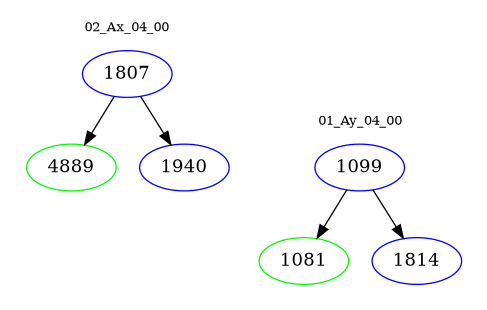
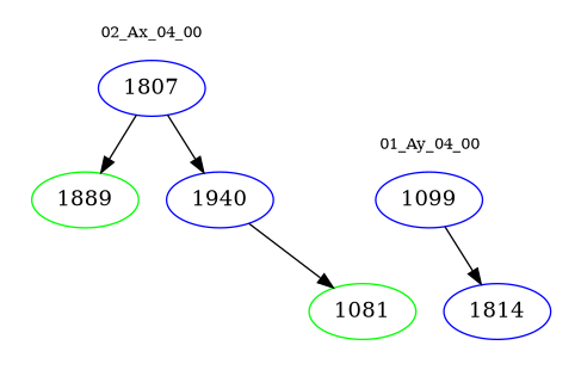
  digraph {
    node [color=blue]
    edge [color=black]
    n1 [label=1807]
-   n2 [color=green label=4889]
+   n2 [color=green label=1889]
    n3 [label=1940]
    n4 [label=1099]
    n5 [color=green label=1081]
    n6 [label=1814]
    subgraph cluster_1 {
      color=white
      fontsize=10
      label="02_Ax_04_00"
      n1
      n2
      n3
    }
    subgraph cluster_2 {
      color=white
      fontsize=10
      label="01_Ay_04_00"
      n4
      n5
      n6
    }
    n1 -> n2
    n1 -> n3
-   n4 -> n5
+   n3 -> n5
    n4 -> n6
  }
